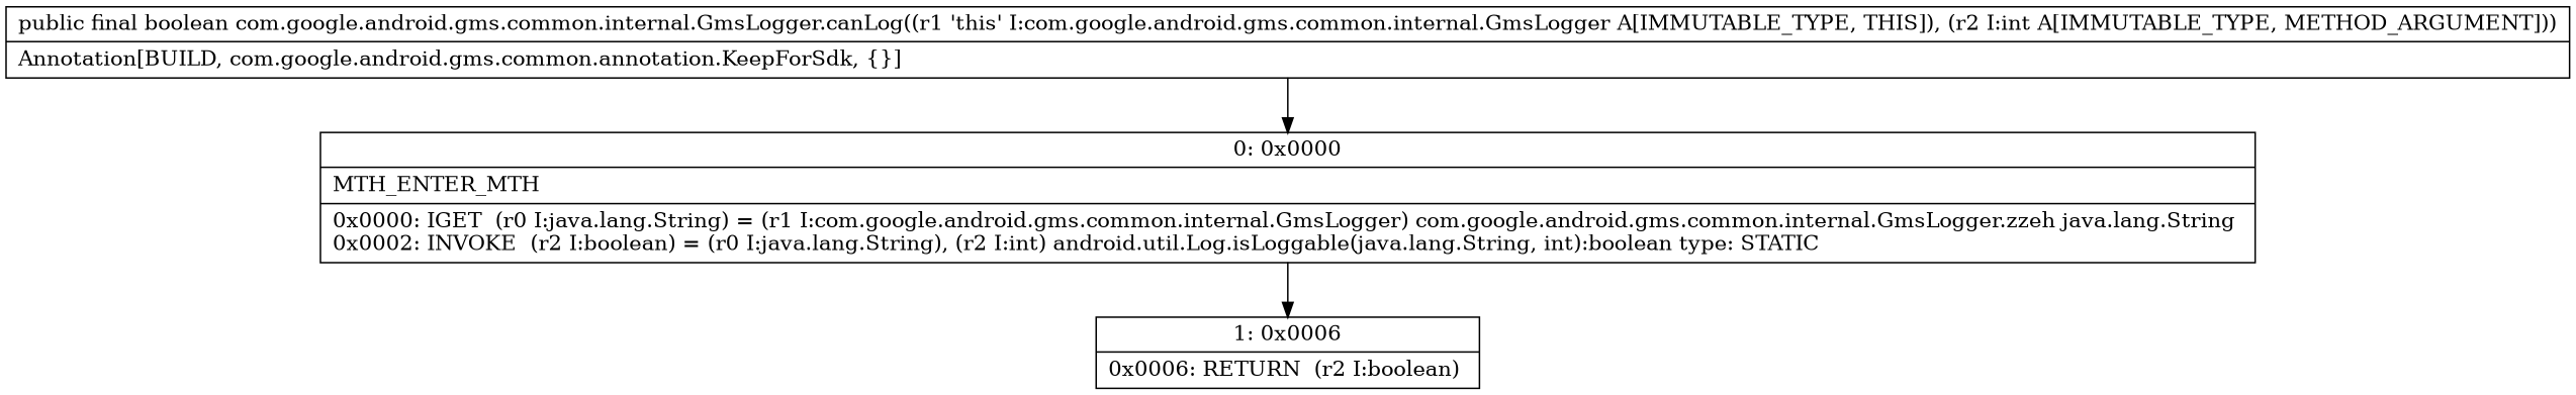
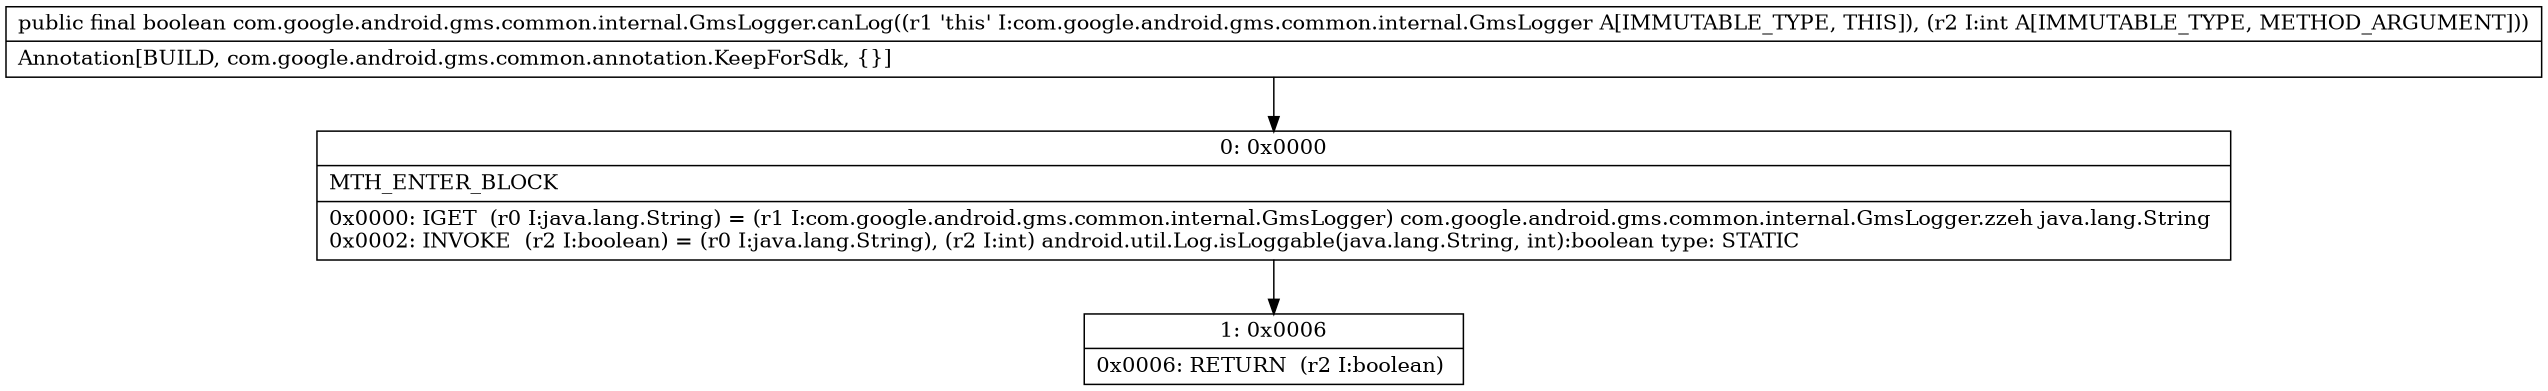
  digraph {
    node [shape=record]
-   n1 [label="{0\:\ 0x0000|MTH_ENTER_MTH\l|0x0000: IGET  (r0 I:java.lang.String) = (r1 I:com.google.android.gms.common.internal.GmsLogger) com.google.android.gms.common.internal.GmsLogger.zzeh java.lang.String \l0x0002: INVOKE  (r2 I:boolean) = (r0 I:java.lang.String), (r2 I:int) android.util.Log.isLoggable(java.lang.String, int):boolean type: STATIC \l}"]
+   n1 [label="{0\:\ 0x0000|MTH_ENTER_BLOCK\l|0x0000: IGET  (r0 I:java.lang.String) = (r1 I:com.google.android.gms.common.internal.GmsLogger) com.google.android.gms.common.internal.GmsLogger.zzeh java.lang.String \l0x0002: INVOKE  (r2 I:boolean) = (r0 I:java.lang.String), (r2 I:int) android.util.Log.isLoggable(java.lang.String, int):boolean type: STATIC \l}"]
    n2 [label="{1\:\ 0x0006|0x0006: RETURN  (r2 I:boolean) \l}"]
    n3 [label="{public final boolean com.google.android.gms.common.internal.GmsLogger.canLog((r1 'this' I:com.google.android.gms.common.internal.GmsLogger A[IMMUTABLE_TYPE, THIS]), (r2 I:int A[IMMUTABLE_TYPE, METHOD_ARGUMENT]))  | Annotation[BUILD, com.google.android.gms.common.annotation.KeepForSdk, \{\}]\l}"]
    n1 -> n2
    n3 -> n1
  }
